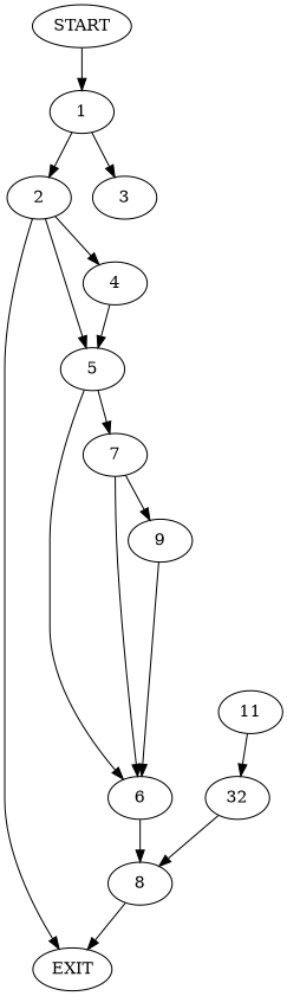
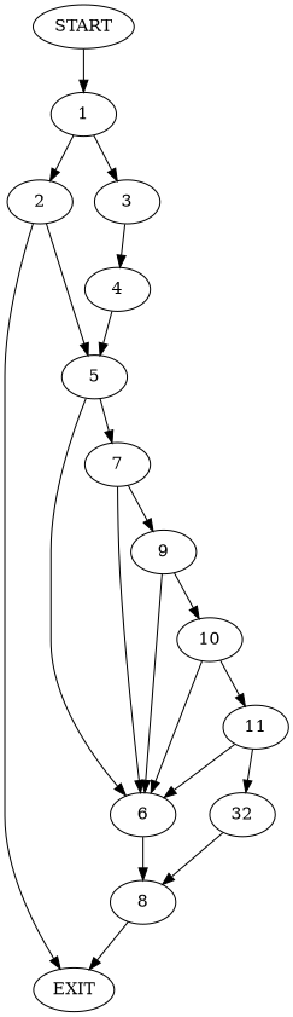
  digraph {
    fontname="DejaVu Serif"
    node [fontname="DejaVu Serif"]
    edge [fontname="DejaVu Serif"]
    n1 [label=START]
    1
    2
    3
    n5 [label=EXIT]
    4
    5
    6
    7
    8
    9
+   10
    11
    n14 [label=32]
    n1 -> 1
    1 -> 2
    1 -> 3
    2 -> n5
-   2 -> 4
+   3 -> 4
    2 -> 5
    4 -> 5
    5 -> 6
    5 -> 7
    6 -> 8
    7 -> 6
    7 -> 9
    8 -> n5
    9 -> 6
+   9 -> 10
+   10 -> 6
+   10 -> 11
+   11 -> 6
    11 -> n14
    n14 -> 8
  }
